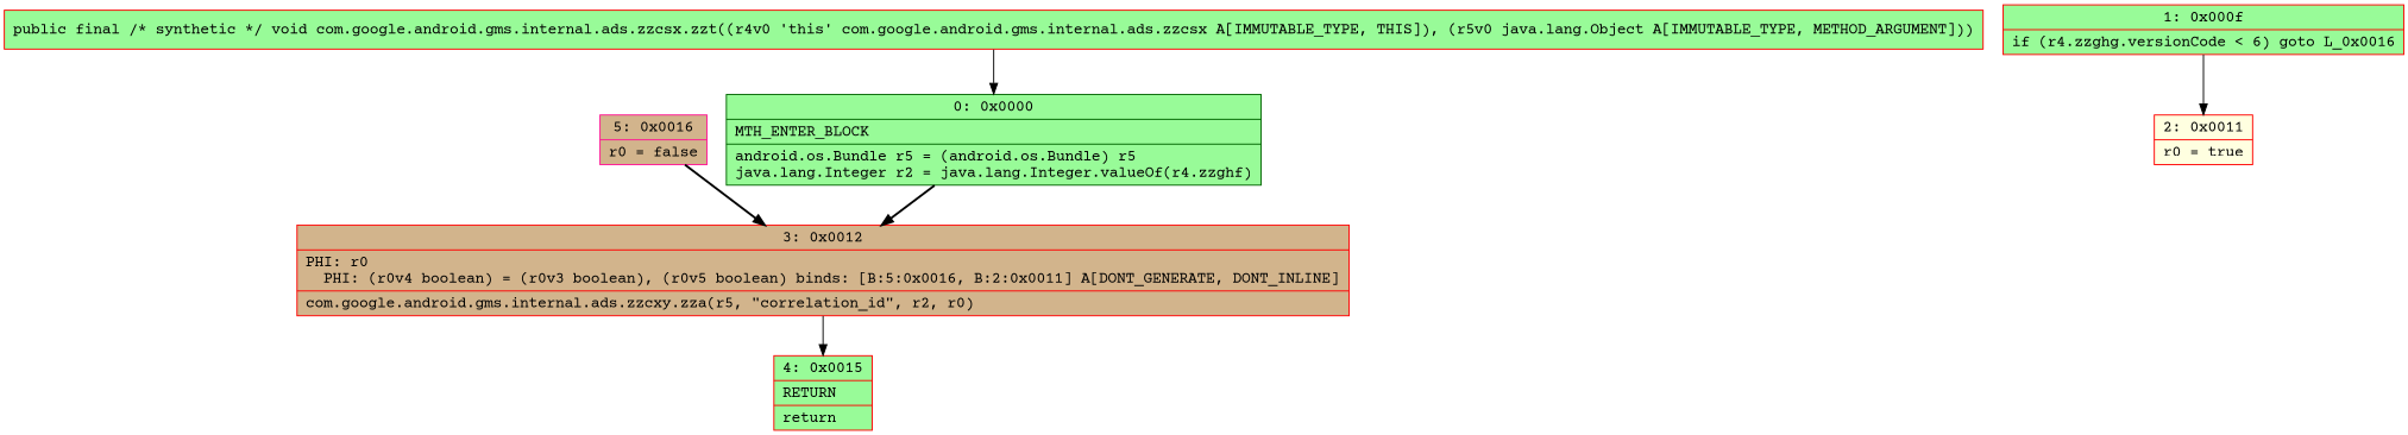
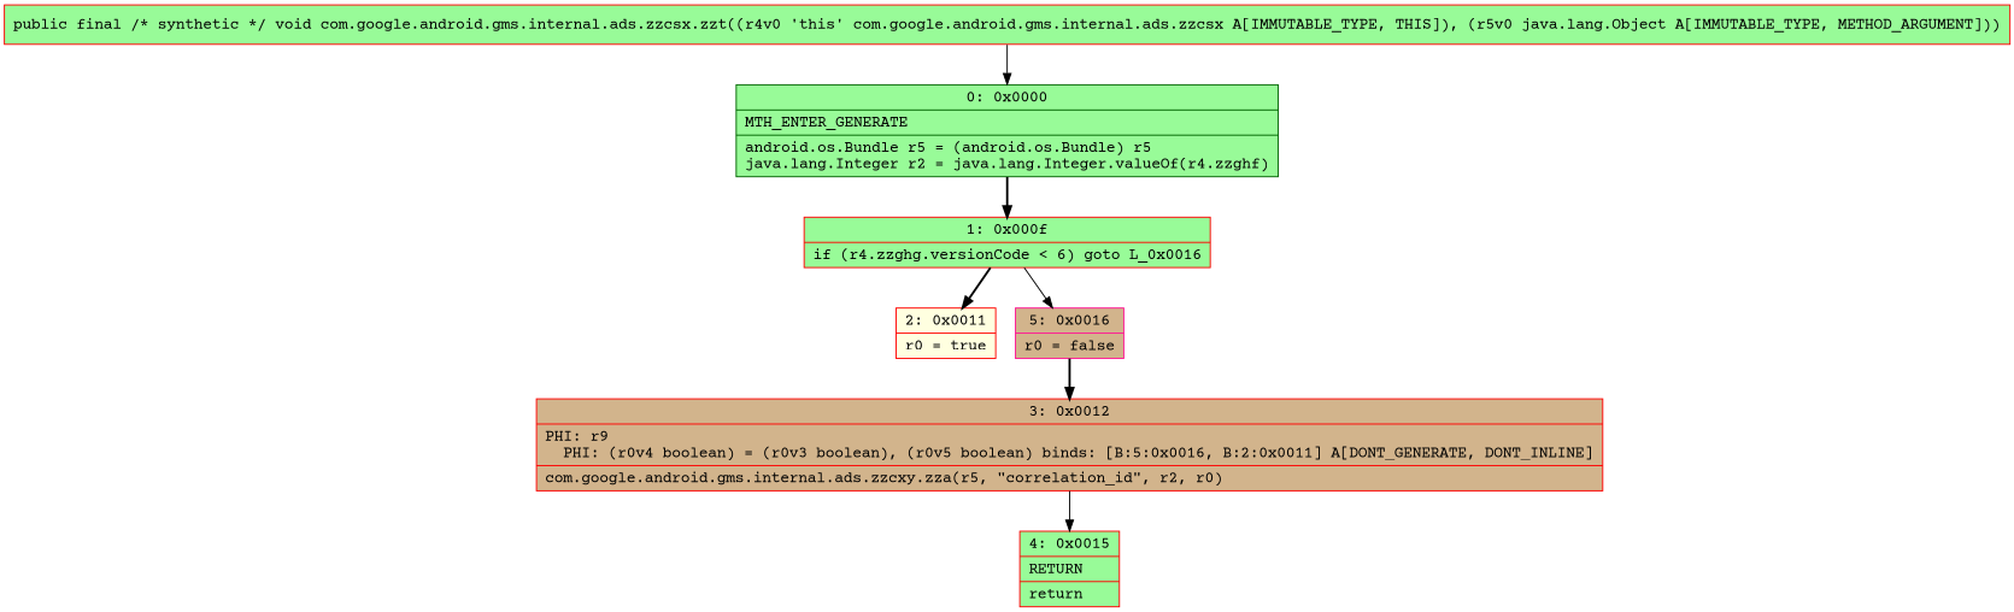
  digraph {
    fontname="Courier Prime"
    node [color=red fillcolor=palegreen fontname="Courier Prime" shape=record style=filled]
    edge [fontname="Courier Prime" style=bold]
-   n1 [color=darkgreen label="{0\:\ 0x0000|MTH_ENTER_BLOCK\l|android.os.Bundle r5 = (android.os.Bundle) r5\ljava.lang.Integer r2 = java.lang.Integer.valueOf(r4.zzghf)\l}"]
+   n1 [color=darkgreen label="{0\:\ 0x0000|MTH_ENTER_GENERATE\l|android.os.Bundle r5 = (android.os.Bundle) r5\ljava.lang.Integer r2 = java.lang.Integer.valueOf(r4.zzghf)\l}"]
    n2 [label="{1\:\ 0x000f|if (r4.zzghg.versionCode \< 6) goto L_0x0016\l}"]
    n3 [fillcolor=lightyellow label="{2\:\ 0x0011|r0 = true\l}"]
    n4 [color=deeppink fillcolor=tan label="{5\:\ 0x0016|r0 = false\l}"]
-   n5 [fillcolor=tan label="{3\:\ 0x0012|PHI: r0 \l  PHI: (r0v4 boolean) = (r0v3 boolean), (r0v5 boolean) binds: [B:5:0x0016, B:2:0x0011] A[DONT_GENERATE, DONT_INLINE]\l|com.google.android.gms.internal.ads.zzcxy.zza(r5, \"correlation_id\", r2, r0)\l}"]
+   n5 [fillcolor=tan label="{3\:\ 0x0012|PHI: r9 \l  PHI: (r0v4 boolean) = (r0v3 boolean), (r0v5 boolean) binds: [B:5:0x0016, B:2:0x0011] A[DONT_GENERATE, DONT_INLINE]\l|com.google.android.gms.internal.ads.zzcxy.zza(r5, \"correlation_id\", r2, r0)\l}"]
    n6 [label="{4\:\ 0x0015|RETURN\l|return\l}"]
    n7 [label="{public final \/* synthetic *\/ void com.google.android.gms.internal.ads.zzcsx.zzt((r4v0 'this' com.google.android.gms.internal.ads.zzcsx A[IMMUTABLE_TYPE, THIS]), (r5v0 java.lang.Object A[IMMUTABLE_TYPE, METHOD_ARGUMENT])) }"]
-   n1 -> n5
-   n2 -> n3 [style=solid]
+   n1 -> n2
+   n2 -> n3
+   n2 -> n4 [style=solid]
    n4 -> n5
    n5 -> n6 [style=solid]
    n7 -> n1 [style=solid]
  }
